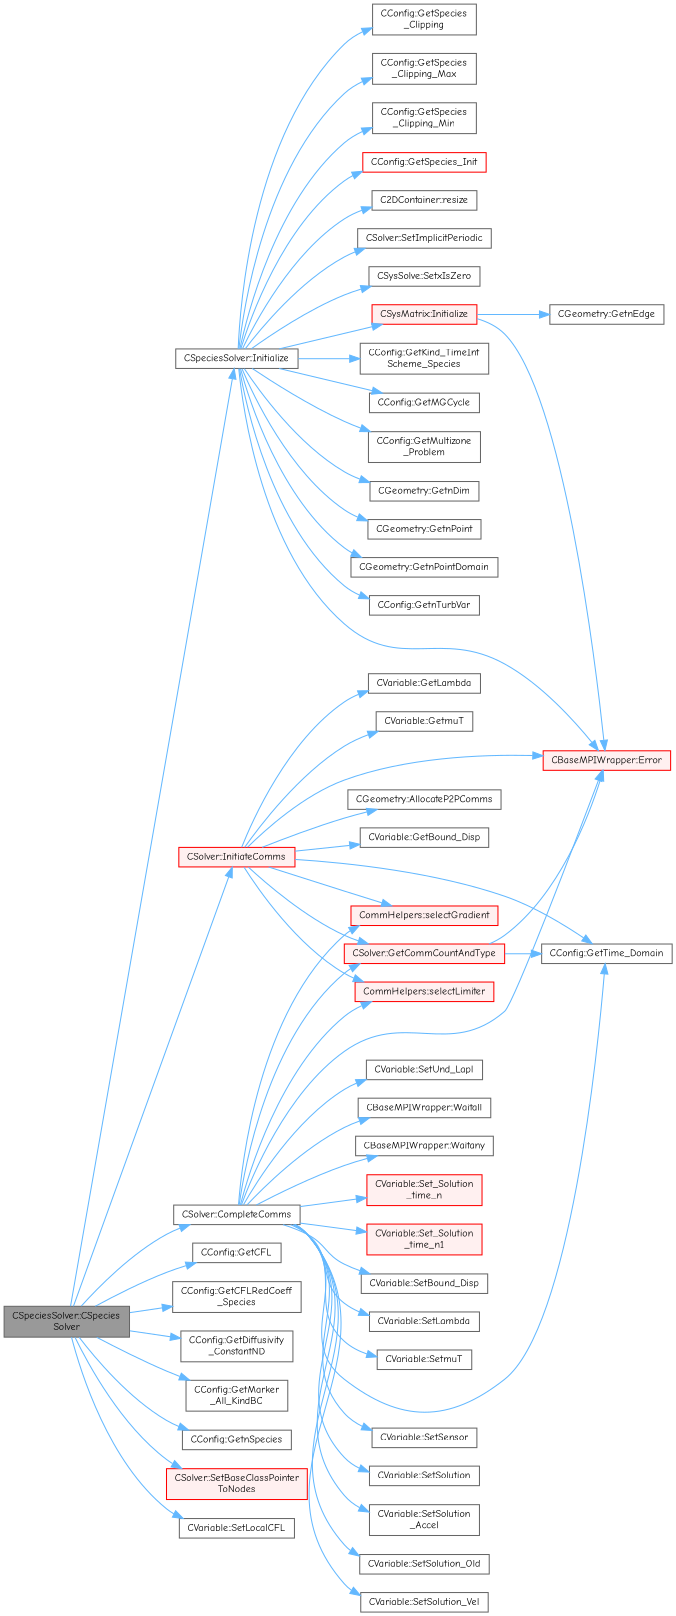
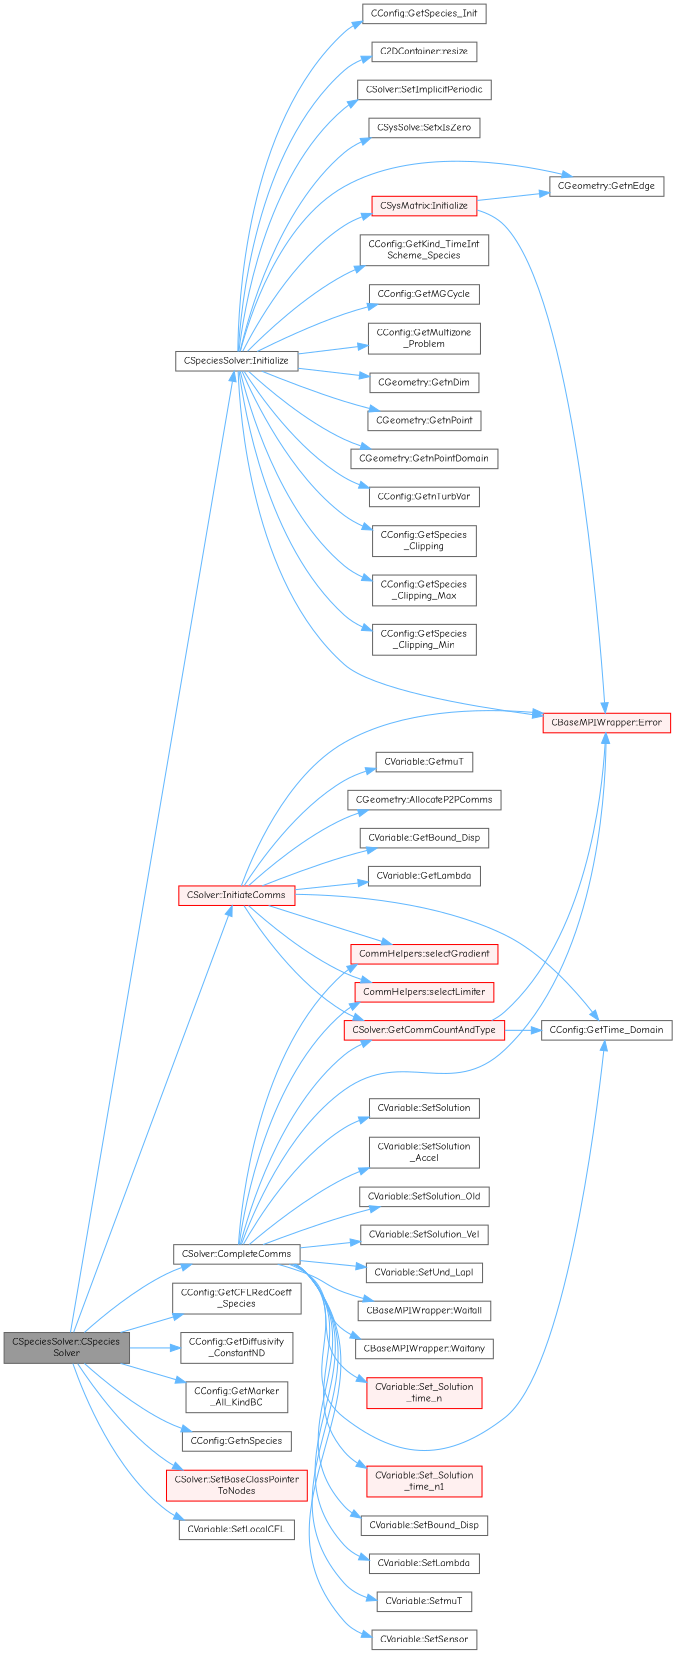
  digraph {
    fontname="Comic Neue"
    rankdir=LR
    node [color=grey40 fillcolor=white fontname="Comic Neue" fontsize=10 shape=box style=filled]
    edge [color=steelblue1 fontname="Comic Neue" fontsize=10 labelfontname=Helvetica labelfontsize=10 style=solid]
    n1 [color=gray40 fillcolor=grey60 fontcolor=black height=0.2 label="CSpeciesSolver::CSpecies\lSolver" width=0.4]
    n2 [height=0.2 label="CSolver::CompleteComms" width=0.4]
-   n3 [height=0.2 label="CConfig::GetCFL" width=0.4]
    n4 [height=0.2 label="CConfig::GetCFLRedCoeff\l_Species" width=0.4]
    n5 [height=0.2 label="CConfig::GetDiffusivity\l_ConstantND" width=0.4]
    n6 [height=0.2 label="CConfig::GetMarker\l_All_KindBC" width=0.4]
    n7 [height=0.2 label="CConfig::GetnSpecies" width=0.4]
    n8 [height=0.2 label="CSpeciesSolver::Initialize" width=0.4]
    n9 [color=red fillcolor="#FFF0F0" height=0.2 label="CSolver::InitiateComms" width=0.4]
    n10 [color=red fillcolor="#FFF0F0" height=0.2 label="CSolver::SetBaseClassPointer\lToNodes" width=0.4]
    n11 [height=0.2 label="CVariable::SetLocalCFL" width=0.4]
    n12 [color=red fillcolor="#FFF0F0" height=0.2 label="CBaseMPIWrapper::Error" width=0.4]
    n13 [color=red fillcolor="#FFF0F0" height=0.2 label="CSolver::GetCommCountAndType" width=0.4]
    n14 [height=0.2 label="CConfig::GetTime_Domain" width=0.4]
    n15 [color=red fillcolor="#FFF0F0" height=0.2 label="CommHelpers::selectGradient" width=0.4]
    n16 [color=red fillcolor="#FFF0F0" height=0.2 label="CommHelpers::selectLimiter" width=0.4]
    n17 [color=red fillcolor="#FFF0F0" height=0.2 label="CVariable::Set_Solution\l_time_n" width=0.4]
    n18 [color=red fillcolor="#FFF0F0" height=0.2 label="CVariable::Set_Solution\l_time_n1" width=0.4]
    n19 [height=0.2 label="CVariable::SetBound_Disp" width=0.4]
    n20 [height=0.2 label="CVariable::SetLambda" width=0.4]
    n21 [height=0.2 label="CVariable::SetmuT" width=0.4]
    n22 [height=0.2 label="CVariable::SetSensor" width=0.4]
    n23 [height=0.2 label="CVariable::SetSolution" width=0.4]
    n24 [height=0.2 label="CVariable::SetSolution\l_Accel" width=0.4]
    n25 [height=0.2 label="CVariable::SetSolution_Old" width=0.4]
    n26 [height=0.2 label="CVariable::SetSolution_Vel" width=0.4]
    n27 [height=0.2 label="CVariable::SetUnd_Lapl" width=0.4]
    n28 [height=0.2 label="CBaseMPIWrapper::Waitall" width=0.4]
    n29 [height=0.2 label="CBaseMPIWrapper::Waitany" width=0.4]
    n30 [height=0.2 label="CConfig::GetKind_TimeInt\lScheme_Species" width=0.4]
    n31 [height=0.2 label="CConfig::GetMGCycle" width=0.4]
    n32 [height=0.2 label="CConfig::GetMultizone\l_Problem" width=0.4]
    n33 [height=0.2 label="CGeometry::GetnDim" width=0.4]
    n34 [height=0.2 label="CGeometry::GetnEdge" width=0.4]
    n35 [height=0.2 label="CGeometry::GetnPoint" width=0.4]
    n36 [height=0.2 label="CGeometry::GetnPointDomain" width=0.4]
    n37 [height=0.2 label="CConfig::GetnTurbVar" width=0.4]
    n38 [height=0.2 label="CConfig::GetSpecies\l_Clipping" width=0.4]
    n39 [height=0.2 label="CConfig::GetSpecies\l_Clipping_Max" width=0.4]
    n40 [height=0.2 label="CConfig::GetSpecies\l_Clipping_Min" width=0.4]
-   n41 [color=red height=0.2 label="CConfig::GetSpecies_Init" width=0.4]
+   n41 [height=0.2 label="CConfig::GetSpecies_Init" width=0.4]
    n42 [color=red fillcolor="#FFF0F0" height=0.2 label="CSysMatrix::Initialize" width=0.4]
    n43 [height=0.2 label="C2DContainer::resize" width=0.4]
    n44 [height=0.2 label="CSolver::SetImplicitPeriodic" width=0.4]
    n45 [height=0.2 label="CSysSolve::SetxIsZero" width=0.4]
    n46 [height=0.2 label="CGeometry::AllocateP2PComms" width=0.4]
    n47 [height=0.2 label="CVariable::GetBound_Disp" width=0.4]
    n48 [height=0.2 label="CVariable::GetLambda" width=0.4]
    n49 [height=0.2 label="CVariable::GetmuT" width=0.4]
    n1 -> n2
-   n1 -> n3
    n1 -> n4
    n1 -> n5
    n1 -> n6
    n1 -> n7
    n1 -> n8
    n1 -> n9
    n1 -> n10
    n1 -> n11
    n2 -> n12
    n2 -> n13
    n2 -> n14
    n2 -> n15
    n2 -> n16
    n2 -> n17
    n2 -> n18
    n2 -> n19
    n2 -> n20
    n2 -> n21
    n2 -> n22
    n2 -> n23
    n2 -> n24
    n2 -> n25
    n2 -> n26
    n2 -> n27
    n2 -> n28
    n2 -> n29
    n8 -> n12
    n8 -> n30
    n8 -> n31
    n8 -> n32
    n8 -> n33
+   n8 -> n34
    n8 -> n35
    n8 -> n36
    n8 -> n37
    n8 -> n38
    n8 -> n39
    n8 -> n40
    n8 -> n41
    n8 -> n42
    n8 -> n43
    n8 -> n44
    n8 -> n45
    n9 -> n12
    n9 -> n13
    n9 -> n14
    n9 -> n15
    n9 -> n16
    n9 -> n46
    n9 -> n47
    n9 -> n48
    n9 -> n49
    n13 -> n12
    n13 -> n14
    n42 -> n12
    n42 -> n34
  }
